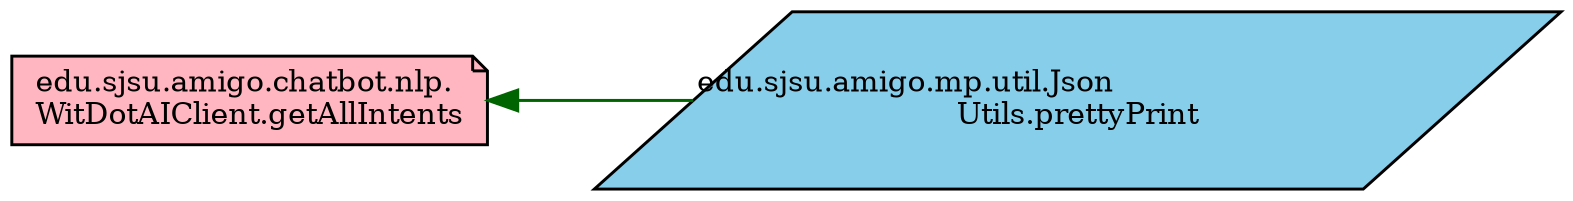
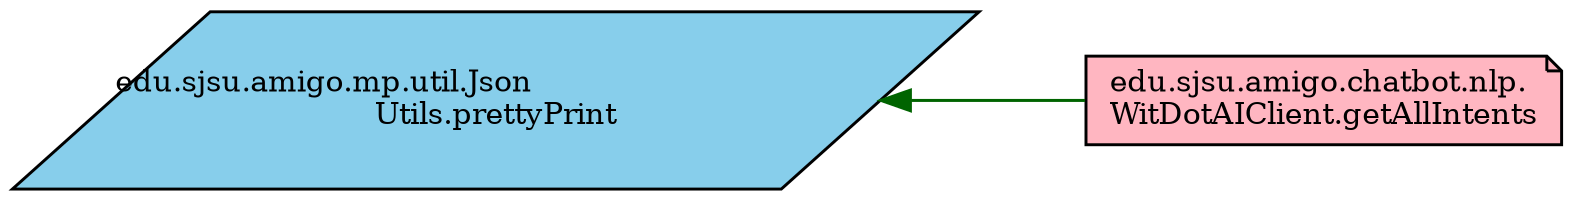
  digraph {
    rankdir=LR
    fontname="DejaVu Serif"
    node [color=black fontname="DejaVu Serif" fontsize=10 style=filled]
    n1 [fillcolor=skyblue fontcolor=black height=0.2 label="edu.sjsu.amigo.mp.util.Json\lUtils.prettyPrint" shape=parallelogram width=0.4]
    n2 [fillcolor=lightpink height=0.2 label="edu.sjsu.amigo.chatbot.nlp.\lWitDotAIClient.getAllIntents" shape=note width=0.4]
-   n2 -> n1 [color=darkgreen dir=back fontname="DejaVu Serif" fontsize=10 labelfontname=Helvetica labelfontsize=10 style=solid]
+   n1 -> n2 [color=darkgreen dir=back fontname="DejaVu Serif" fontsize=10 labelfontname=Helvetica labelfontsize=10 style=solid]
  }
